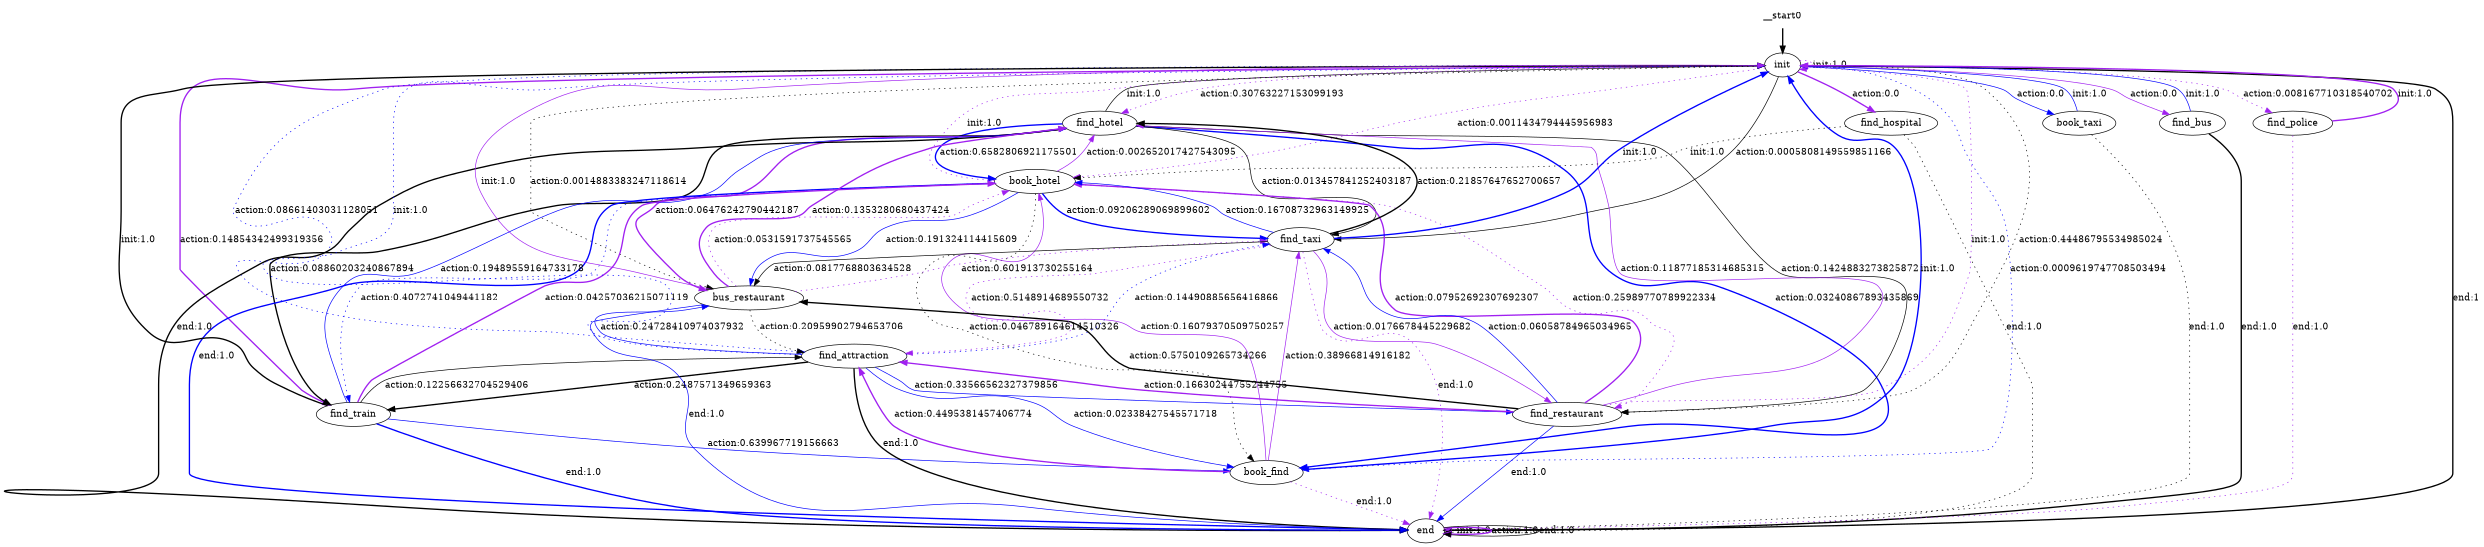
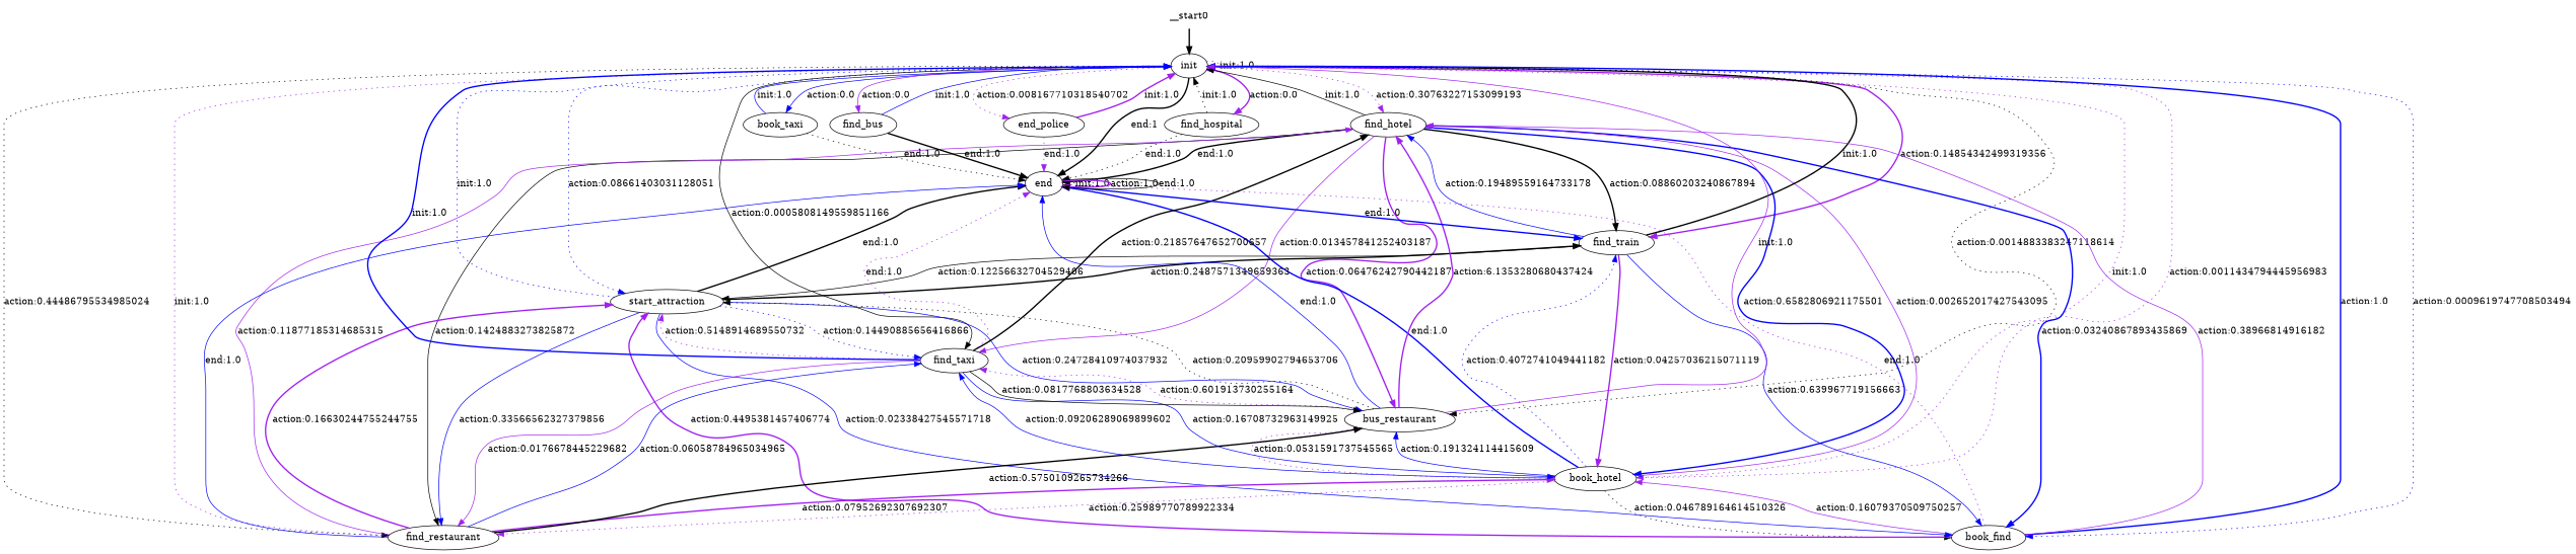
  digraph {
    edge [color=purple style=solid]
    n1 [label=init]
    n2 [label=find_hotel]
    n3 [label=book_hotel]
    n4 [label=find_train]
    n5 [label=book_find]
-   n6 [label=find_attraction]
+   n6 [label=start_attraction]
    n7 [label=find_restaurant]
    n8 [label=bus_restaurant]
    n9 [label=find_hospital]
    n10 [label=book_taxi]
    n11 [label=find_taxi]
    n12 [label=find_bus]
-   n13 [label=find_police]
+   n13 [label=end_police]
    n14 [label=end]
    __start0 [shape=none]
    n1 -> n1 [label="init:1.0" style=dotted]
    n1 -> n2 [label="action:0.30763227153099193" style=dotted]
    n1 -> n3 [label="action:0.0011434794445956983" style=dotted]
    n1 -> n4 [label="action:0.14854342499319356" style=bold]
    n1 -> n5 [color=blue label="action:0.0009619747708503494" style=dotted]
    n1 -> n6 [color=blue label="action:0.08661403031128051" style=dotted]
    n1 -> n7 [color=black label="action:0.44486795534985024" style=dotted]
    n1 -> n8 [color=black label="action:0.0014883383247118614" style=dotted]
    n1 -> n9 [label="action:0.0" style=bold]
    n1 -> n10 [color=blue label="action:0.0"]
    n1 -> n11 [color=black label="action:0.0005808149559851166"]
    n1 -> n12 [label="action:0.0"]
    n1 -> n13 [label="action:0.008167710318540702" style=dotted]
    n1 -> n14 [color=black label="end:1" style=bold]
    n2 -> n1 [color=black label="init:1.0"]
    n2 -> n3 [color=blue label="action:0.6582806921175501" style=bold]
    n2 -> n4 [color=black label="action:0.08860203240867894" style=bold]
    n2 -> n5 [color=blue label="action:0.03240867893435869" style=bold]
    n2 -> n7 [color=black label="action:0.1424883273825872"]
    n2 -> n8 [label="action:0.06476242790442187" style=bold]
-   n2 -> n11 [color=black label="action:0.013457841252403187"]
+   n2 -> n11 [label="action:0.013457841252403187"]
    n2 -> n14 [color=black label="end:1.0" style=bold]
    n3 -> n1 [label="init:1.0" style=dotted]
    n3 -> n2 [label="action:0.002652017427543095"]
    n3 -> n4 [color=blue label="action:0.4072741049441182" style=dotted]
    n3 -> n5 [color=black label="action:0.046789164614510326" style=dotted]
    n3 -> n7 [label="action:0.25989770789922334" style=dotted]
    n3 -> n8 [color=blue label="action:0.191324114415609"]
-   n3 -> n11 [color=blue label="action:0.09206289069899602" style=bold]
+   n3 -> n11 [color=blue label="action:0.09206289069899602"]
    n3 -> n14 [color=blue label="end:1.0" style=bold]
    n4 -> n1 [color=black label="init:1.0" style=bold]
    n4 -> n2 [color=blue label="action:0.19489559164733178"]
    n4 -> n3 [label="action:0.04257036215071119" style=bold]
    n4 -> n5 [color=blue label="action:0.639967719156663"]
    n4 -> n6 [color=black label="action:0.12256632704529406"]
-   n4 -> n14 [color=blue label="end:1.0" style=bold]
-   n5 -> n1 [color=blue label="init:1.0" style=bold]
-   n5 -> n11 [label="action:0.38966814916182"]
+   n14 -> n4 [color=blue label="end:1.0" style=bold]
+   n5 -> n1 [color=blue label="action:1.0" style=bold]
+   n5 -> n2 [label="action:0.38966814916182"]
    n5 -> n3 [label="action:0.16079370509750257"]
    n5 -> n6 [label="action:0.4495381457406774" style=bold]
    n5 -> n14 [label="end:1.0" style=dotted]
    n6 -> n1 [color=blue label="init:1.0" style=dotted]
    n6 -> n4 [color=black label="action:0.2487571349659363" style=bold]
    n6 -> n5 [color=blue label="action:0.02338427545571718"]
    n6 -> n7 [color=blue label="action:0.33566562327379856"]
    n6 -> n8 [color=blue label="action:0.24728410974037932"]
    n6 -> n11 [color=blue label="action:0.14490885656416866" style=dotted]
    n6 -> n14 [color=black label="end:1.0" style=bold]
    n7 -> n1 [label="init:1.0" style=dotted]
    n7 -> n2 [label="action:0.11877185314685315"]
    n7 -> n3 [label="action:0.07952692307692307" style=bold]
    n7 -> n6 [label="action:0.16630244755244755" style=bold]
    n7 -> n8 [color=black label="action:0.5750109265734266" style=bold]
    n7 -> n11 [color=blue label="action:0.06058784965034965"]
    n7 -> n14 [color=blue label="end:1.0"]
    n8 -> n1 [label="init:1.0"]
-   n8 -> n2 [label="action:0.1353280680437424" style=bold]
+   n8 -> n2 [label="action:6.1353280680437424" style=bold]
    n8 -> n3 [label="action:0.0531591737545565" style=dotted]
    n8 -> n6 [color=black label="action:0.20959902794653706" style=dotted]
    n8 -> n11 [label="action:0.601913730255164" style=dotted]
    n8 -> n14 [color=blue label="end:1.0"]
-   n9 -> n3 [color=black label="init:1.0" style=dotted]
+   n9 -> n1 [color=black label="init:1.0" style=dotted]
    n9 -> n14 [color=black label="end:1.0" style=dotted]
    n10 -> n1 [color=blue label="init:1.0"]
    n10 -> n14 [color=black label="end:1.0" style=dotted]
    n11 -> n1 [color=blue label="init:1.0" style=bold]
    n11 -> n2 [color=black label="action:0.21857647652700657" style=bold]
    n11 -> n3 [color=blue label="action:0.16708732963149925"]
    n11 -> n6 [label="action:0.5148914689550732" style=dotted]
    n11 -> n7 [label="action:0.0176678445229682"]
    n11 -> n8 [color=black label="action:0.0817768803634528"]
    n11 -> n14 [label="end:1.0" style=dotted]
    n12 -> n1 [color=blue label="init:1.0"]
    n12 -> n14 [color=black label="end:1.0" style=bold]
    n13 -> n1 [label="init:1.0" style=bold]
    n13 -> n14 [label="end:1.0" style=dotted]
    n14 -> n14 [color=black label="init:1.0" style=dotted]
    n14 -> n14 [label="action:1.0" style=bold]
    n14 -> n14 [color=black label="end:1.0"]
    __start0 -> n1 [color=black style=bold]
  }
